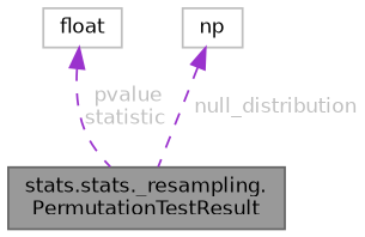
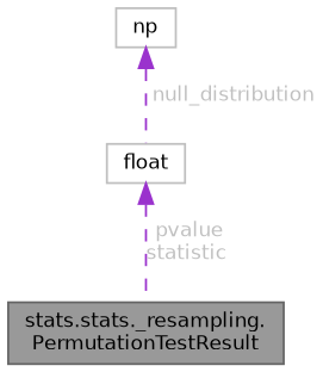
  digraph {
    node [color=grey75 fillcolor=white fontname=Helvetica fontsize=10 shape=box style=filled]
    edge [color=darkorchid3 dir=back fontcolor=grey fontname=Helvetica fontsize=10 labelfontname=Helvetica labelfontsize=10 style=dashed]
    n1 [color=gray40 fillcolor=grey60 fontcolor=black height=0.2 label="stats.stats._resampling.\lPermutationTestResult" width=0.4]
    n2 [height=0.2 label=float width=0.4]
    n3 [height=0.2 label=np width=0.4]
    n2 -> n1 [label=" pvalue\nstatistic"]
-   n3 -> n1 [label=" null_distribution"]
+   n3 -> n2 [label=" null_distribution"]
  }
